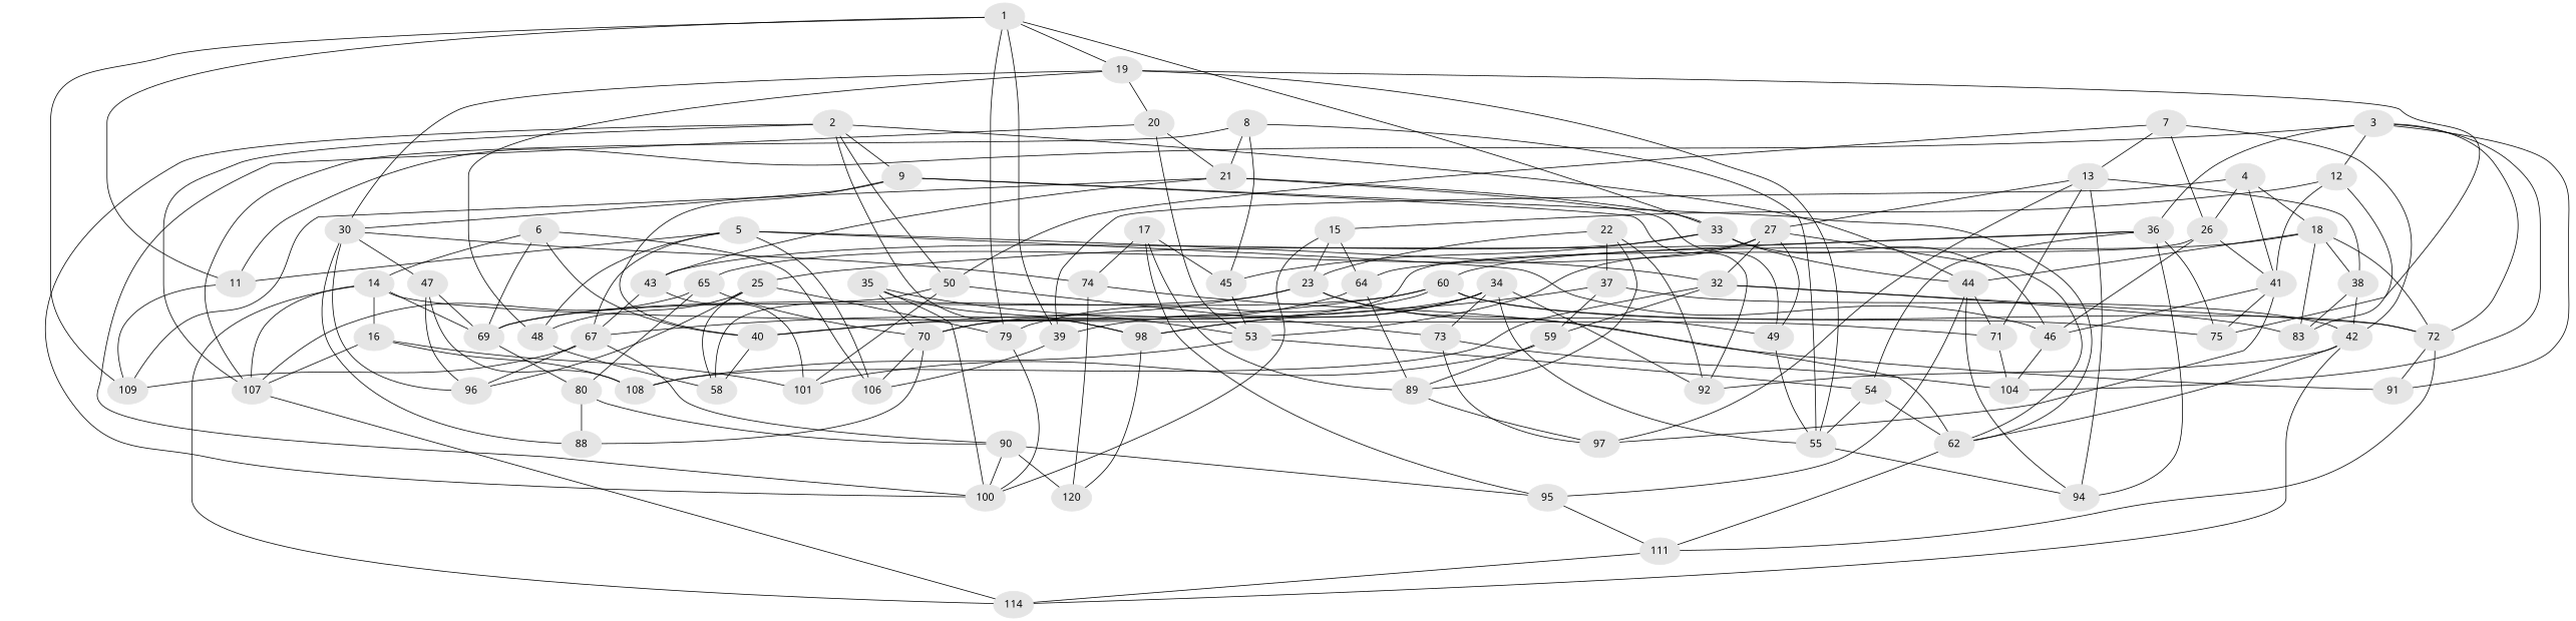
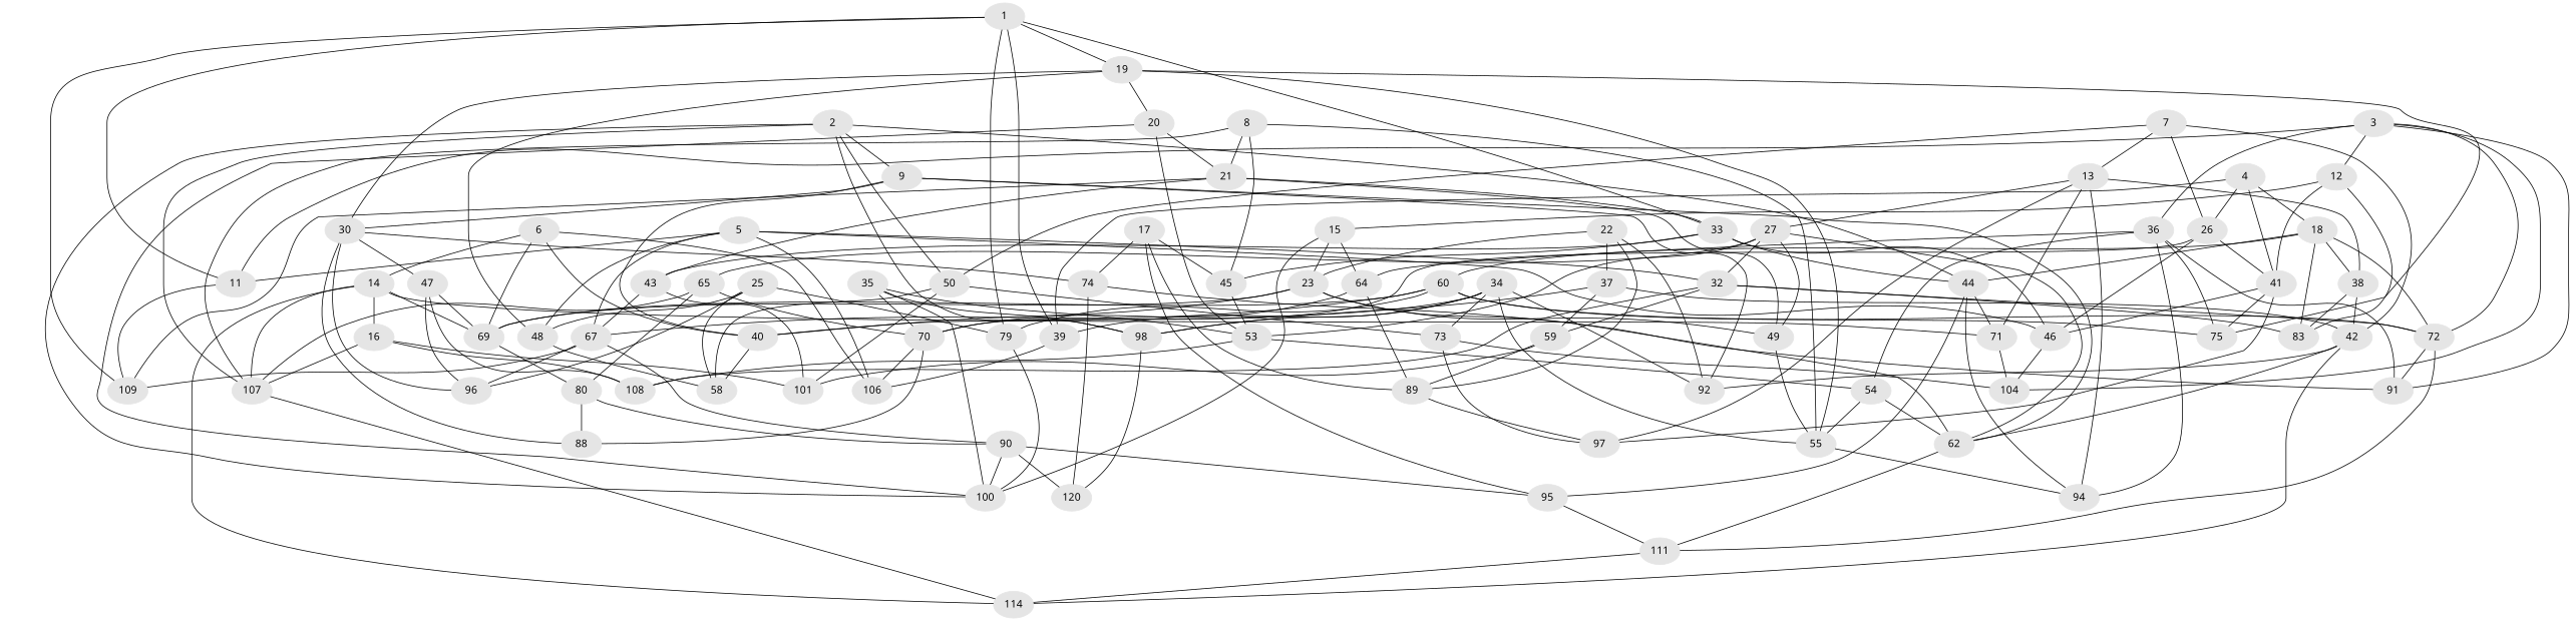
  graph {
    fontname="Noto Sans"
    node [color=gray90 fontname="Noto Sans" style=filled]
    edge [fontname="Noto Sans"]
    1 [super="+10"]
    11
    19 [super="+103"]
    33 [super="+121"]
    39
    79
    109
    48
    55 [super="+57"]
    30 [super="+31"]
    20
    75
    44 [super="+78"]
    46 [super="+81"]
    45
    43
    106
    100 [super="+119"]
    2 [super="+51"]
    9 [super="+24"]
    50 [super="+99"]
    98 [super="+115"]
    107 [super="+110"]
    40 [super="+102"]
    62 [super="+82"]
    92
    71
    94
    95
    101
    58
    73
    120
    114
    3 [super="+84"]
    12
    36 [super="+113"]
    72 [super="+85"]
    91
    104
    41 [super="+112"]
    15
    83
    64
    54
    111
    18 [super="+52"]
    38
    60 [super="+117"]
    4
    26 [super="+87"]
    70 [super="+77"]
    97
    5 [super="+56"]
    32 [super="+68"]
    67 [super="+105"]
    108
    59
    96
    90 [super="+93"]
    14 [super="+66"]
    69 [super="+76"]
    16
    6
    80
    13 [super="+29"]
    27 [super="+61"]
    7
    42 [super="+118"]
    21 [super="+63"]
    49
    8
    53 [super="+86"]
    74
    47
    88
    23 [super="+28"]
    65
    89 [super="+122"]
    17
    22
    37
    25
    34 [super="+116"]
    35
    1 -- 11
    1 -- 19
    1 -- 33
    1 -- 39
    1 -- 79
    1 -- 109
    11 -- 109
    19 -- 48
    19 -- 55
    19 -- 30
    19 -- 20
    19 -- 75
    33 -- 44
    33 -- 46
    33 -- 45
    33 -- 43
    39 -- 106
    79 -- 100
    48 -- 58
    55 -- 94
    30 -- 96
    30 -- 74
    30 -- 47
    30 -- 88
    20 -- 100
    20 -- 21
    20 -- 53
    44 -- 71
    44 -- 94
    44 -- 95
    46 -- 104
    45 -- 53
    43 -- 101
    43 -- 67
    2 -- 44
    2 -- 100
    2 -- 9
    2 -- 50
    2 -- 98
    2 -- 107
    9 -- 30
    9 -- 40 [weight=2]
    9 -- 62
    9 -- 92
    50 -- 101
    50 -- 58
    50 -- 73
    98 -- 120
    107 -- 114
    40 -- 58
    62 -- 111
    71 -- 104
    95 -- 111
    73 -- 104
    73 -- 97
    3 -- 11
    3 -- 12
    3 -- 36
    3 -- 72
    3 -- 91
    3 -- 104
    12 -- 41
    12 -- 15
    12 -- 83
    36 -- 75
    36 -- 94
-   36 -- 25
+   36 -- 91
    36 -- 64
    36 -- 54
    72 -- 91
    72 -- 111
    41 -- 75
    41 -- 46
    41 -- 97
    15 -- 100
    15 -- 64
    15 -- 23
    64 -- 70
    64 -- 89
    54 -- 55
    54 -- 62
    111 -- 114
    18 -- 44
    18 -- 72
    18 -- 83
    18 -- 38
    18 -- 60
    38 -- 83
    38 -- 42
    60 -- 79
    60 -- 75
    60 -- 72
    60 -- 67
    60 -- 69
    4 -- 39
    4 -- 41
    4 -- 18
    4 -- 26
    26 -- 46 [weight=2]
    26 -- 41
    26 -- 70
    70 -- 106
    70 -- 88
    5 -- 11
    5 -- 48
    5 -- 46
    5 -- 106
    5 -- 32
    5 -- 67
    32 -- 72
    32 -- 83
    32 -- 108
    32 -- 59
    67 -- 109
    67 -- 96
    67 -- 90
    59 -- 101
    59 -- 89
    90 -- 100
    90 -- 95
    90 -- 120 [weight=2]
    14 -- 107
    14 -- 71
    14 -- 114
    14 -- 69
    14 -- 16
    69 -- 80
    16 -- 107
    16 -- 101
    16 -- 108
    6 -- 106
    6 -- 40
    6 -- 14
    6 -- 69
    80 -- 90
    80 -- 88
    13 -- 71
    13 -- 94
    13 -- 38
    13 -- 97
    13 -- 27
    27 -- 62
    27 -- 32
    27 -- 49
    27 -- 53
    27 -- 65
    7 -- 50
    7 -- 26
    7 -- 13
    7 -- 42
    42 -- 62
    42 -- 92
    42 -- 114
    21 -- 33
    21 -- 109
    21 -- 43
    21 -- 49
    49 -- 55
    8 -- 55
    8 -- 45
    8 -- 107
    8 -- 21
    53 -- 54
    53 -- 108
    74 -- 120
    74 -- 91
    47 -- 108
    47 -- 96
    47 -- 69
    23 -- 40
    23 -- 62
    23 -- 69
    23 -- 49
    65 -- 107
    65 -- 70
    65 -- 80
    89 -- 97
    17 -- 45
    17 -- 95
    17 -- 74
    17 -- 89
    22 -- 92
    22 -- 23
    22 -- 89
    22 -- 37
    37 -- 98
    37 -- 59
    37 -- 42
    25 -- 79
    25 -- 48
    25 -- 58
    25 -- 96
    34 -- 39
    34 -- 55
    34 -- 98
    34 -- 40
    34 -- 92
    34 -- 73
    35 -- 100
    35 -- 98
    35 -- 70
    35 -- 53
  }
